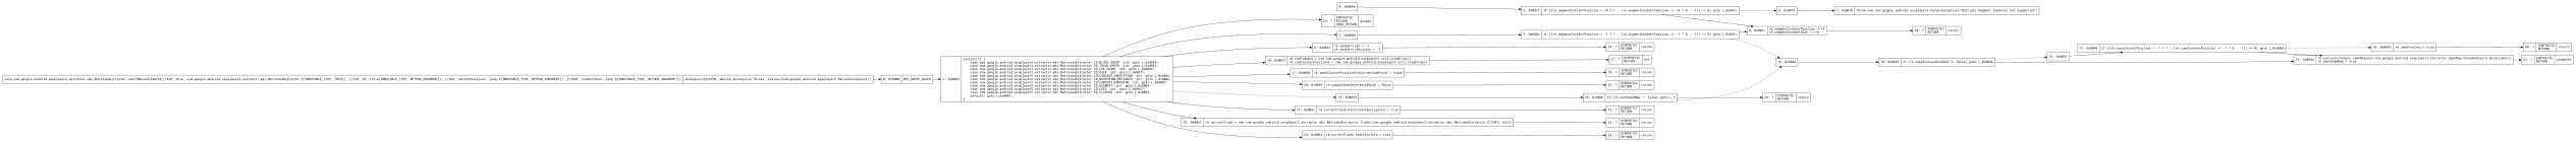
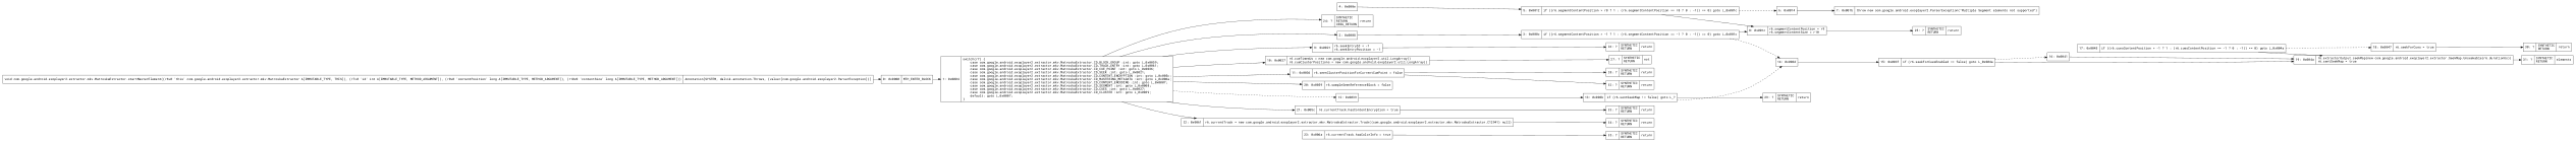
  digraph {
    fontname="Roboto Mono"
    rankdir=LR
    node [fontname="Roboto Mono" shape=record]
    edge [fontname="Roboto Mono"]
    n1 [label="{0\:\ 0x0000|MTH_ENTER_BLOCK\l}"]
    n2 [label="{1\:\ 0x0004|switch(r7) \{\l    case com.google.android.exoplayer2.extractor.mkv.MatroskaExtractor.ID_BLOCK_GROUP :int: goto L_0x0059;\l    case com.google.android.exoplayer2.extractor.mkv.MatroskaExtractor.ID_TRACK_ENTRY :int: goto L_0x0061;\l    case com.google.android.exoplayer2.extractor.mkv.MatroskaExtractor.ID_CUE_POINT :int: goto L_0x0036;\l    case com.google.android.exoplayer2.extractor.mkv.MatroskaExtractor.ID_SEEK :int: goto L_0x0021;\l    case com.google.android.exoplayer2.extractor.mkv.MatroskaExtractor.ID_CONTENT_ENCRYPTION :int: goto L_0x005c;\l    case com.google.android.exoplayer2.extractor.mkv.MatroskaExtractor.ID_MASTERING_METADATA :int: goto L_0x006a;\l    case com.google.android.exoplayer2.extractor.mkv.MatroskaExtractor.ID_CONTENT_ENCODING :int: goto L_0x0007;\l    case com.google.android.exoplayer2.extractor.mkv.MatroskaExtractor.ID_SEGMENT :int: goto L_0x0008;\l    case com.google.android.exoplayer2.extractor.mkv.MatroskaExtractor.ID_CUES :int: goto L_0x0027;\l    case com.google.android.exoplayer2.extractor.mkv.MatroskaExtractor.ID_CLUSTER :int: goto L_0x0039;\l    default: goto L_0x0007;\l\}\l}"]
    n3 [label="{2\:\ 0x0008}"]
    n4 [label="{9\:\ 0x0021|r6.seekEntryId = \-1\lr6.seekEntryPosition = \-1\l}"]
    n5 [label="{10\:\ 0x0027|r6.cueTimesUs = new com.google.android.exoplayer2.util.LongArray()\lr6.cueClusterPositions = new com.google.android.exoplayer2.util.LongArray()\l}"]
    n6 [label="{11\:\ 0x0036|r6.seenClusterPositionForCurrentCuePoint = false\l}"]
    n7 [label="{12\:\ 0x0039}"]
    n8 [label="{20\:\ 0x0059|r6.sampleSeenReferenceBlock = false\l}"]
    n9 [label="{21\:\ 0x005c|r6.currentTrack.hasContentEncryption = true\l}"]
    n10 [label="{22\:\ 0x0061|r6.currentTrack = new com.google.android.exoplayer2.extractor.mkv.MatroskaExtractor.Track((com.google.android.exoplayer2.extractor.mkv.MatroskaExtractor.C12941) null)\l}"]
    n11 [label="{23\:\ 0x006a|r6.currentTrack.hasColorInfo = true\l}"]
-   n12 [label="{24\:\ ?|SYNTHETIC\lRETURN\lORIG_RETURN\l|google\l}"]
+   n12 [label="{24\:\ ?|SYNTHETIC\lRETURN\lORIG_RETURN\l|return\l}"]
    n13 [label="{3\:\ 0x000c|if ((r6.segmentContentPosition \> \-1 ? 1 : (r6.segmentContentPosition == \-1 ? 0 : \-1)) == 0) goto L_0x001c\l}"]
    n14 [label="{26\:\ ?|SYNTHETIC\lRETURN\l|return\l}"]
    n15 [label="{27\:\ ?|SYNTHETIC\lRETURN\l|not\l}"]
    n16 [label="{28\:\ ?|SYNTHETIC\lRETURN\l|return\l}"]
    n17 [label="{13\:\ 0x003b|if (r6.sentSeekMap != false) goto L_?\l}"]
    n18 [label="{32\:\ ?|SYNTHETIC\lRETURN\l|return\l}"]
    n19 [label="{33\:\ ?|SYNTHETIC\lRETURN\l|return\l}"]
    n20 [label="{34\:\ ?|SYNTHETIC\lRETURN\l|return\l}"]
    n21 [label="{35\:\ ?|SYNTHETIC\lRETURN\l|return\l}"]
    n22 [label="{8\:\ 0x001c|r6.segmentContentPosition = r9\lr6.segmentContentSize = r10\l}"]
    n23 [label="{14\:\ 0x003d}"]
    n24 [label="{4\:\ 0x000e}"]
    n25 [label="{5\:\ 0x0012|if ((r6.segmentContentPosition \> r8 ? 1 : (r6.segmentContentPosition == r8 ? 0 : \-1)) == 0) goto L_0x001c\l}"]
    n26 [label="{25\:\ ?|SYNTHETIC\lRETURN\l|return\l}"]
    n27 [label="{6\:\ 0x0014}"]
    n28 [label="{7\:\ 0x001b|throw new com.google.android.exoplayer2.ParserException(\"Multiple Segment elements not supported\")\l}"]
    n29 [label="{29\:\ ?|SYNTHETIC\lRETURN\l|return\l}"]
    n30 [label="{15\:\ 0x003f|if (r6.seekForCuesEnabled == false) goto L_0x004a\l}"]
    n31 [label="{16\:\ 0x0041}"]
    n32 [label="{19\:\ 0x004a|r6.extractorOutput.seekMap(new com.google.android.exoplayer2.extractor.SeekMap.Unseekable(r6.durationUs))\lr6.sentSeekMap = true\l}"]
    n33 [label="{17\:\ 0x0045|if ((r6.cuesContentPosition \> \-1 ? 1 : (r6.cuesContentPosition == \-1 ? 0 : \-1)) == 0) goto L_0x004a\l}"]
    n34 [label="{31\:\ ?|SYNTHETIC\lRETURN\l|elements\l}"]
    n35 [label="{18\:\ 0x0047|r6.seekForCues = true\l}"]
    n36 [label="{30\:\ ?|SYNTHETIC\lRETURN\l|return\l}"]
    n37 [label="{void com.google.android.exoplayer2.extractor.mkv.MatroskaExtractor.startMasterElement((r6v0 'this' com.google.android.exoplayer2.extractor.mkv.MatroskaExtractor A[IMMUTABLE_TYPE, THIS]), (r7v0 'id' int A[IMMUTABLE_TYPE, METHOD_ARGUMENT]), (r8v0 'contentPosition' long A[IMMUTABLE_TYPE, METHOD_ARGUMENT]), (r10v0 'contentSize' long A[IMMUTABLE_TYPE, METHOD_ARGUMENT]))  | Annotation[SYSTEM, dalvik.annotation.Throws, \{value=[com.google.android.exoplayer2.ParserException]\}]\l}"]
    n1 -> n2
    n2 -> n3
    n2 -> n4
    n2 -> n5
    n2 -> n6
    n2 -> n7 [style=dashed]
    n2 -> n8
    n2 -> n9
    n2 -> n10
-   n2 -> n11
    n2 -> n12
    n3 -> n13
    n4 -> n14
    n5 -> n15
    n6 -> n16
    n7 -> n17
-   n8 -> n18
+   n6 -> n18
    n9 -> n19
    n10 -> n20
    n11 -> n21
    n13 -> n22
    n13 -> n23 [style=dashed]
    n17 -> n23 [style=dashed]
    n17 -> n29
    n22 -> n26
    n23 -> n30
    n24 -> n25
    n25 -> n22
    n25 -> n27 [style=dashed]
    n27 -> n28
    n30 -> n31 [style=dashed]
    n30 -> n32
-   n31 -> n33
+   n31 -> n32
    n32 -> n34
    n33 -> n32
    n33 -> n35 [style=dashed]
    n35 -> n36
    n37 -> n1
  }
